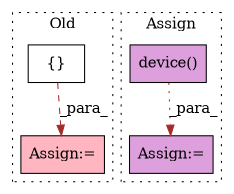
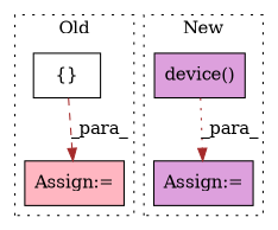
  digraph {
    node [a=68 l=3 shape=box style=filled fillcolor=plum]
    edge [color=brown]
    n1 [a=59 l="12,0" label="{}" s="2193,2275" fillcolor=white]
    n2 [label="Assign:=" s=2182 fillcolor=lightpink]
    n3 [a=75 l="13,1" label="device()" s="2808,2852"]
    n4 [label="Assign:=" s=2805]
    subgraph cluster_1 {
      label=Old
      style=dotted
      n1
      n2
    }
    subgraph cluster_2 {
-     label=Assign
+     label=New
      style=dotted
      n3
      n4
    }
    n1 -> n2 [label=_para_ style=dashed]
    n3 -> n4 [label=_para_ style=dotted]
  }
